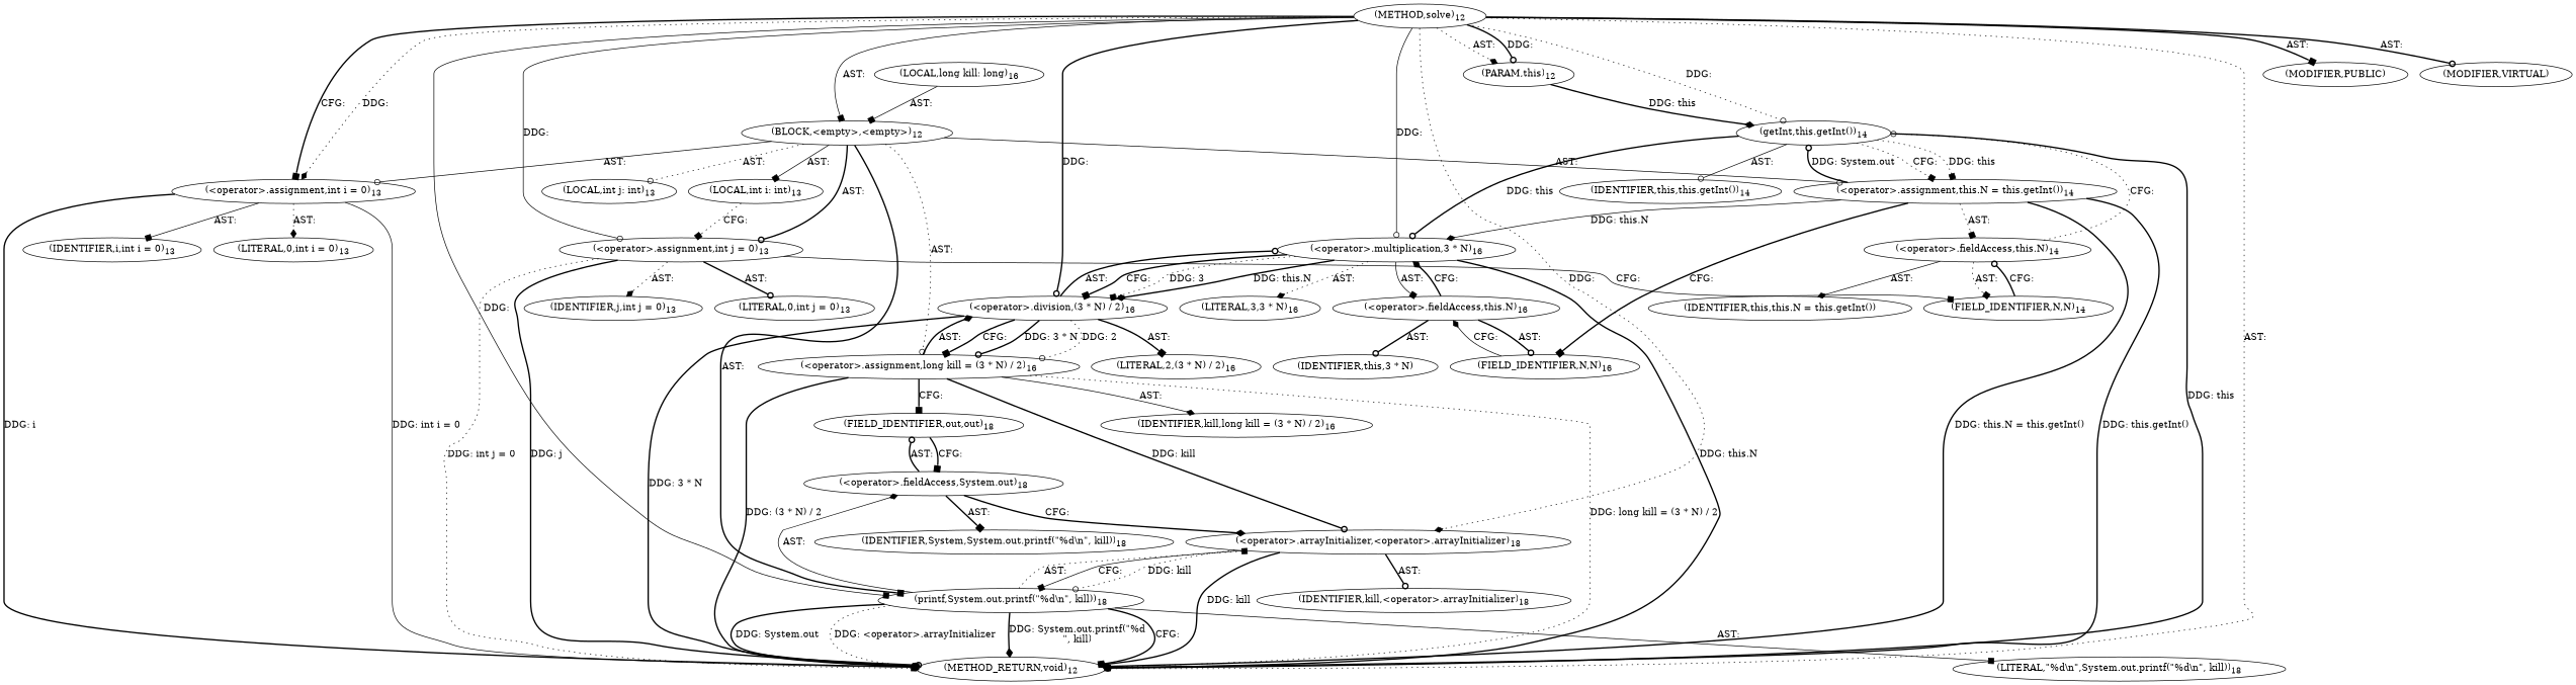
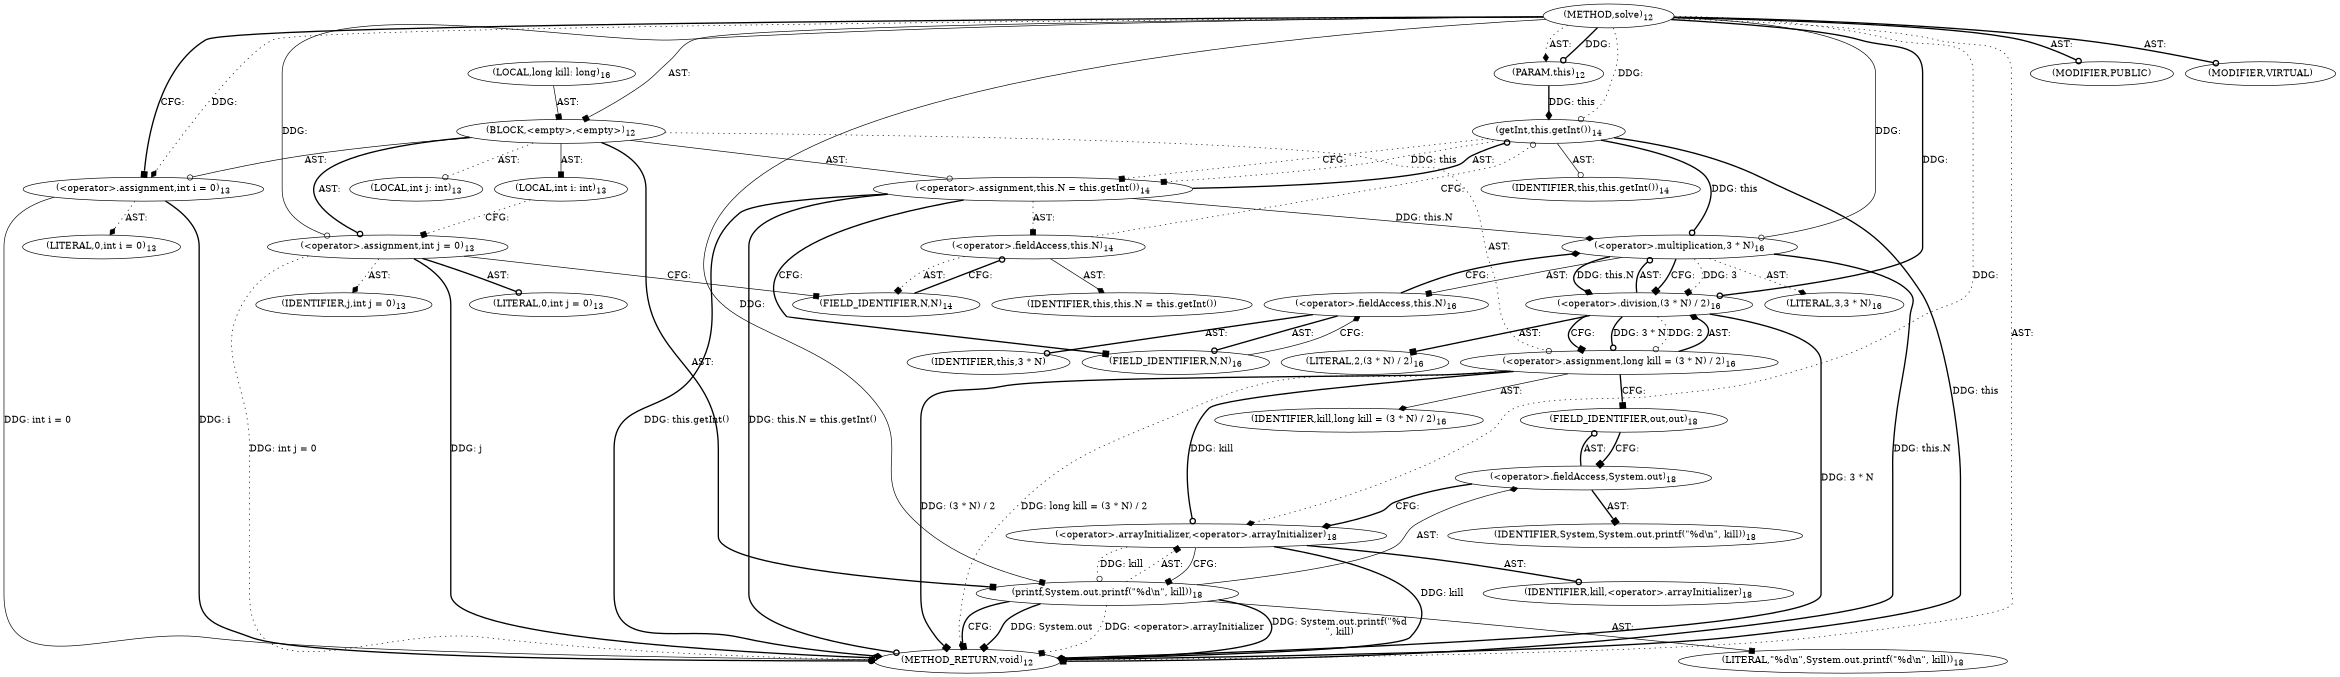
  digraph {
    edge [arrowhead=box style=bold]
    n1 [label=<(METHOD,solve)<SUB>12</SUB>>]
    n2 [label=<(PARAM,this)<SUB>12</SUB>>]
    n3 [label=<(BLOCK,&lt;empty&gt;,&lt;empty&gt;)<SUB>12</SUB>>]
    n4 [label=<(&lt;operator&gt;.assignment,int i = 0)<SUB>13</SUB>>]
    n5 [label=<(&lt;operator&gt;.assignment,int j = 0)<SUB>13</SUB>>]
    n6 [label=<(getInt,this.getInt())<SUB>14</SUB>>]
    n7 [label=<(&lt;operator&gt;.division,(3 * N) / 2)<SUB>16</SUB>>]
    n8 [label=<(&lt;operator&gt;.multiplication,3 * N)<SUB>16</SUB>>]
    n9 [label=<(printf,System.out.printf(&quot;%d\n&quot;, kill))<SUB>18</SUB>>]
    n10 [label=<(&lt;operator&gt;.arrayInitializer,&lt;operator&gt;.arrayInitializer)<SUB>18</SUB>>]
    n11 [label=<(MODIFIER,PUBLIC)>]
    n12 [label=<(MODIFIER,VIRTUAL)>]
    n13 [label=<(METHOD_RETURN,void)<SUB>12</SUB>>]
    n14 [label=<(LOCAL,int i: int)<SUB>13</SUB>>]
    n15 [label=<(LOCAL,int j: int)<SUB>13</SUB>>]
    n16 [label=<(&lt;operator&gt;.assignment,this.N = this.getInt())<SUB>14</SUB>>]
    n17 [label=<(&lt;operator&gt;.assignment,long kill = (3 * N) / 2)<SUB>16</SUB>>]
-   n18 [label=<(IDENTIFIER,i,int i = 0)<SUB>13</SUB>>]
    n19 [label=<(LITERAL,0,int i = 0)<SUB>13</SUB>>]
    n20 [label=<(IDENTIFIER,j,int j = 0)<SUB>13</SUB>>]
    n21 [label=<(LITERAL,0,int j = 0)<SUB>13</SUB>>]
    n22 [label=<(FIELD_IDENTIFIER,N,N)<SUB>14</SUB>>]
    n23 [label=<(IDENTIFIER,this,this.getInt())<SUB>14</SUB>>]
    n24 [label=<(LITERAL,2,(3 * N) / 2)<SUB>16</SUB>>]
    n25 [label=<(LITERAL,3,3 * N)<SUB>16</SUB>>]
    n26 [label=<(&lt;operator&gt;.fieldAccess,this.N)<SUB>16</SUB>>]
    n27 [label=<(&lt;operator&gt;.fieldAccess,System.out)<SUB>18</SUB>>]
    n28 [label=<(LITERAL,&quot;%d\n&quot;,System.out.printf(&quot;%d\n&quot;, kill))<SUB>18</SUB>>]
    n29 [label=<(IDENTIFIER,kill,&lt;operator&gt;.arrayInitializer)<SUB>18</SUB>>]
    n30 [label=<(&lt;operator&gt;.fieldAccess,this.N)<SUB>14</SUB>>]
    n31 [label=<(FIELD_IDENTIFIER,N,N)<SUB>16</SUB>>]
    n32 [label=<(LOCAL,long kill: long)<SUB>16</SUB>>]
    n33 [label=<(IDENTIFIER,kill,long kill = (3 * N) / 2)<SUB>16</SUB>>]
    n34 [label=<(FIELD_IDENTIFIER,out,out)<SUB>18</SUB>>]
    n35 [label=<(IDENTIFIER,this,this.N = this.getInt())>]
    n36 [label=<(IDENTIFIER,this,3 * N)>]
    n37 [label=<(IDENTIFIER,System,System.out.printf(&quot;%d\n&quot;, kill))<SUB>18</SUB>>]
    n1 -> n2 [arrowhead=diamond label="AST: " style=dotted]
    n1 -> n2 [arrowhead=odot label="DDG: "]
    n1 -> n3 [label="AST: " style=solid]
    n1 -> n4 [label="CFG: "]
    n1 -> n4 [arrowhead=diamond label="DDG: " style=dotted]
    n1 -> n5 [arrowhead=odot label="DDG: " style=solid]
    n1 -> n6 [arrowhead=odot label="DDG: " style=dotted]
    n1 -> n7 [arrowhead=odot label="DDG: "]
    n1 -> n8 [arrowhead=odot label="DDG: " style=solid]
    n1 -> n9 [label="DDG: " style=solid]
    n1 -> n10 [arrowhead=diamond label="DDG: " style=dotted]
-   n1 -> n11 [label="AST: "]
+   n1 -> n11 [arrowhead=odot label="AST: "]
    n1 -> n12 [arrowhead=odot label="AST: "]
    n1 -> n13 [arrowhead=odot label="AST: " style=dotted]
    n2 -> n6 [arrowhead=diamond label="DDG: this"]
    n3 -> n4 [arrowhead=odot label="AST: " style=solid]
    n3 -> n5 [arrowhead=odot label="AST: "]
    n3 -> n9 [label="AST: "]
    n3 -> n14 [label="AST: " style=solid]
    n3 -> n15 [arrowhead=odot label="AST: " style=dotted]
    n3 -> n16 [arrowhead=odot label="AST: " style=solid]
    n3 -> n17 [arrowhead=odot label="AST: " style=dotted]
    n4 -> n13 [arrowhead=odot label="DDG: i"]
    n4 -> n13 [label="DDG: int i = 0" style=solid]
-   n4 -> n18 [label="AST: " style=solid]
    n4 -> n19 [arrowhead=diamond label="AST: " style=dotted]
    n5 -> n13 [arrowhead=odot label="DDG: j"]
    n5 -> n13 [label="DDG: int j = 0" style=dotted]
    n5 -> n20 [arrowhead=diamond label="AST: " style=dotted]
    n5 -> n21 [arrowhead=odot label="AST: "]
    n5 -> n22 [label="CFG: " style=solid]
    n6 -> n8 [arrowhead=odot label="DDG: this"]
    n6 -> n13 [arrowhead=odot label="DDG: this"]
    n6 -> n16 [label="CFG: " style=dotted]
    n6 -> n16 [label="DDG: this" style=dotted]
    n6 -> n23 [arrowhead=odot label="AST: " style=solid]
    n7 -> n8 [arrowhead=odot label="AST: "]
    n7 -> n13 [arrowhead=diamond label="DDG: 3 * N"]
    n7 -> n17 [label="CFG: "]
    n7 -> n17 [arrowhead=odot label="DDG: 3 * N"]
    n7 -> n17 [arrowhead=odot label="DDG: 2" style=dotted]
    n7 -> n24 [label="AST: "]
    n8 -> n7 [label="CFG: "]
    n8 -> n7 [label="DDG: 3" style=dotted]
    n8 -> n7 [arrowhead=diamond label="DDG: this.N"]
    n8 -> n13 [label="DDG: this.N"]
    n8 -> n25 [arrowhead=diamond label="AST: " style=dotted]
    n8 -> n26 [label="AST: " style=solid]
    n9 -> n10 [label="AST: " style=dotted]
    n9 -> n13 [label="CFG: "]
    n9 -> n13 [label="DDG: System.out"]
    n9 -> n13 [label="DDG: &lt;operator&gt;.arrayInitializer" style=dotted]
    n9 -> n13 [arrowhead=diamond label="DDG: System.out.printf(&quot;%d\n&quot;, kill)"]
    n9 -> n27 [arrowhead=diamond label="AST: " style=solid]
    n9 -> n28 [label="AST: " style=solid]
    n10 -> n9 [label="CFG: " style=solid]
    n10 -> n9 [arrowhead=odot label="DDG: kill" style=dotted]
    n10 -> n13 [arrowhead=odot label="DDG: kill"]
    n10 -> n29 [arrowhead=odot label="AST: "]
    n14 -> n5 [label="CFG: " style=dotted]
-   n16 -> n6 [arrowhead=odot label="DDG: System.out"]
+   n16 -> n6 [arrowhead=odot label="AST: "]
    n16 -> n8 [arrowhead=diamond label="DDG: this.N" style=solid]
    n16 -> n13 [arrowhead=diamond label="DDG: this.getInt()"]
    n16 -> n13 [arrowhead=odot label="DDG: this.N = this.getInt()"]
    n16 -> n30 [label="AST: " style=dotted]
    n16 -> n31 [label="CFG: "]
    n17 -> n7 [arrowhead=diamond label="AST: "]
    n17 -> n10 [arrowhead=odot label="DDG: kill"]
    n17 -> n13 [label="DDG: (3 * N) / 2"]
    n17 -> n13 [arrowhead=diamond label="DDG: long kill = (3 * N) / 2" style=dotted]
    n17 -> n33 [arrowhead=diamond label="AST: " style=solid]
    n17 -> n34 [label="CFG: "]
    n22 -> n30 [arrowhead=odot label="CFG: "]
    n26 -> n8 [arrowhead=diamond label="CFG: "]
    n26 -> n31 [arrowhead=odot label="AST: "]
    n26 -> n36 [arrowhead=odot label="AST: "]
    n27 -> n10 [arrowhead=diamond label="CFG: "]
    n27 -> n34 [arrowhead=odot label="AST: "]
    n27 -> n37 [label="AST: "]
    n30 -> n6 [arrowhead=odot label="CFG: " style=dotted]
    n30 -> n22 [label="AST: " style=dotted]
    n30 -> n35 [arrowhead=diamond label="AST: " style=solid]
    n31 -> n26 [arrowhead=diamond label="CFG: " style=solid]
    n32 -> n3 [label="AST: " style=solid]
    n34 -> n27 [label="CFG: "]
  }
